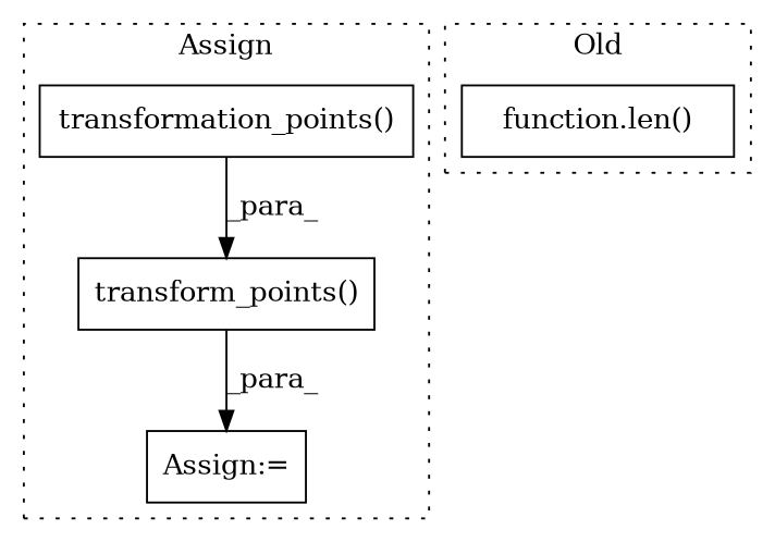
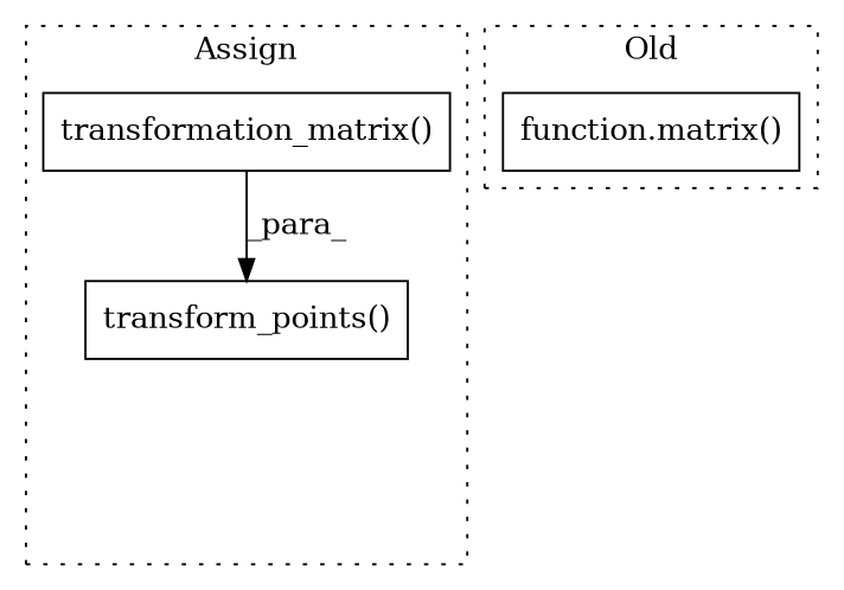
  digraph {
    node [a=75 shape=box]
    n1 [l="43,14" label="transform_points()" s="1116,1189"]
-   n2 [a=68 l=3 label="Assign:=" s=1113]
-   n3 [l="48,52" label="transformation_points()" s="981,1030"]
-   n4 [l="4,1" label="function.len()" s="558,568"]
+   n3 [l="48,52" label="transformation_matrix()" s="981,1030"]
+   n4 [l="4,1" label="function.matrix()" s="558,568"]
    subgraph cluster_1 {
      label=Assign
      style=dotted
      n1
-     n2
      n3
    }
    subgraph cluster_2 {
      label=Old
      style=dotted
      n4
    }
-   n1 -> n2 [label=_para_]
    n3 -> n1 [label=_para_]
  }
